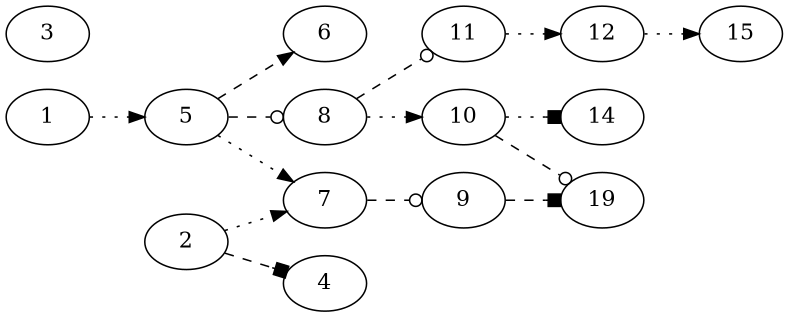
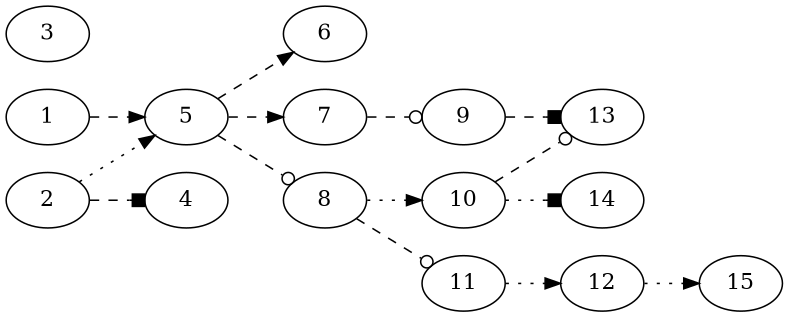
  digraph {
    rankdir=LR
    node [alpha=0.10]
    edge [arrowhead=normal style=dotted]
    1 [expect_size=39209984]
    5 [alpha=0.12 expect_size=18165760]
    6 [alpha=0.02 expect_size=33788928]
    7 [alpha=0.13 expect_size=30249984]
    8 [alpha=0.11 expect_size=39197696]
    9 [alpha=0.15 expect_size=49486848]
    10 [expect_size=38938624]
    11 [alpha=0.15 expect_size=38556672]
    2 [alpha=0.08 expect_size=6197248]
    4 [alpha=0.18 expect_size=12488704]
    3 [alpha=0.05 expect_size=29894656]
-   13 [alpha=0.19 expect_size=33523712 label=19]
+   13 [alpha=0.19 expect_size=33523712]
    14 [alpha=0.08 expect_size=45974528]
    12 [alpha=0.04 expect_size=15097856]
    15 [alpha=0.12 expect_size=40352768]
-   1 -> 5
+   1 -> 5 [style=dashed]
    5 -> 6 [style=dashed]
-   5 -> 7
+   5 -> 7 [style=dashed]
    5 -> 8 [arrowhead=odot style=dashed]
    7 -> 9 [arrowhead=odot style=dashed]
    8 -> 10
    8 -> 11 [arrowhead=odot style=dashed]
    9 -> 13 [arrowhead=box style=dashed]
    10 -> 13 [arrowhead=odot style=dashed]
    10 -> 14 [arrowhead=box]
    11 -> 12
-   2 -> 7
+   2 -> 5
    2 -> 4 [arrowhead=box style=dashed]
    12 -> 15
  }
